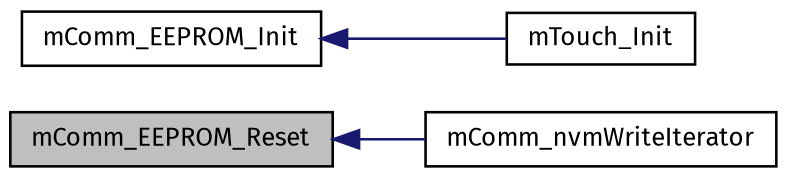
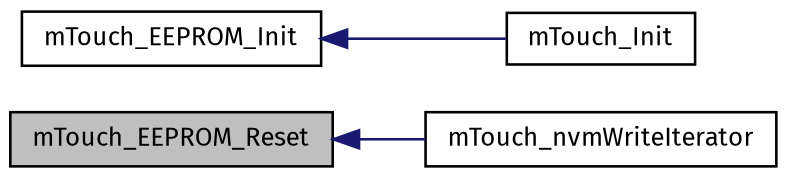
  digraph {
    fontname="Fira Sans"
    rankdir=LR
    node [color=black fillcolor=white fontname="Fira Sans" fontsize=10 shape=record style=filled]
    edge [color=midnightblue dir=back fontname="Fira Sans" fontsize=10 labelfontname=Helvetica labelfontsize=10 style=solid]
-   n1 [fillcolor=grey75 fontcolor=black height=0.2 label=mComm_EEPROM_Reset width=0.4]
-   n2 [height=0.2 label=mComm_nvmWriteIterator width=0.4]
-   n3 [height=0.2 label=mComm_EEPROM_Init width=0.4]
+   n1 [fillcolor=grey75 fontcolor=black height=0.2 label=mTouch_EEPROM_Reset width=0.4]
+   n2 [height=0.2 label=mTouch_nvmWriteIterator width=0.4]
+   n3 [height=0.2 label=mTouch_EEPROM_Init width=0.4]
    n4 [height=0.2 label=mTouch_Init width=0.4]
    n1 -> n2
    n3 -> n4
  }
